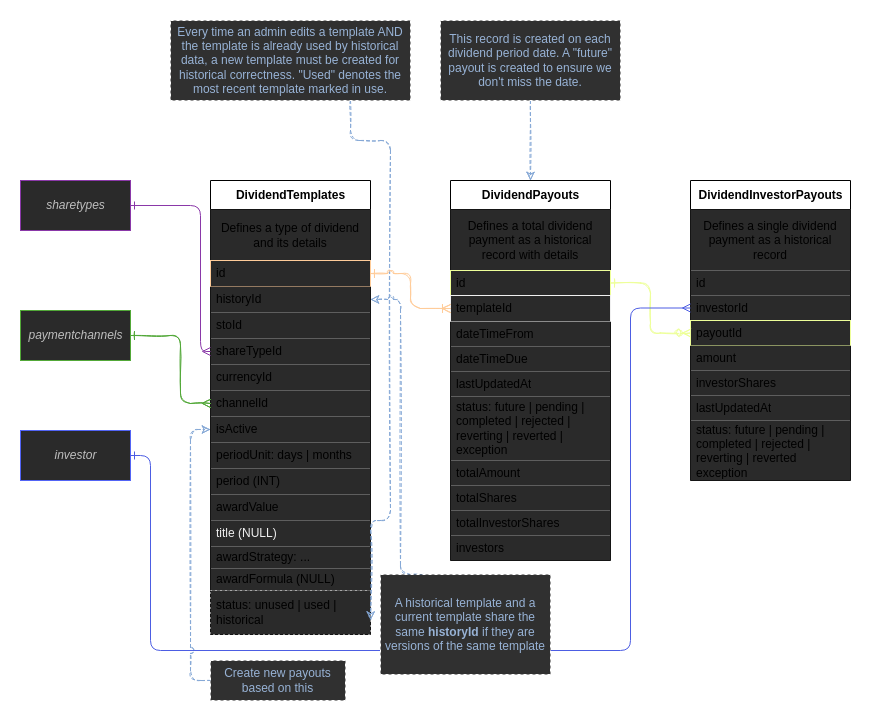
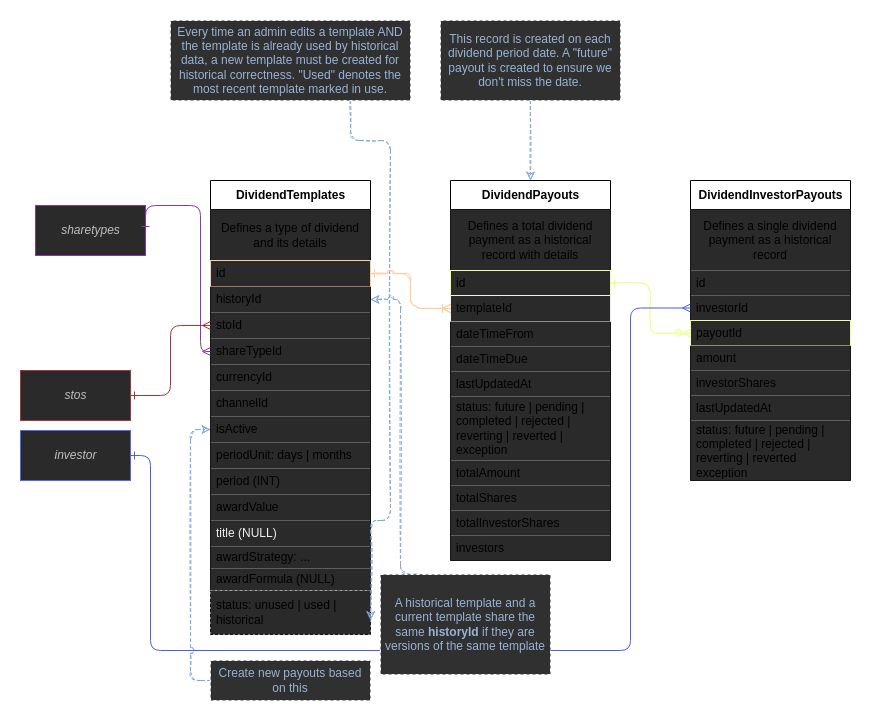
  <mxCell id="0" />
  <mxCell id="1" parent="0" />
  <mxCell id="2" value="DividendTemplates" style="swimlane;fontStyle=1;align=center;verticalAlign=middle;childLayout=stackLayout;horizontal=1;startSize=29;horizontalStack=0;resizeParent=1;resizeParentMax=0;resizeLast=0;collapsible=0;marginBottom=0;html=1;swimlaneFillColor=none;" parent="1" vertex="1"><mxGeometry x="210" y="180" width="160" height="454" as="geometry" /></mxCell>
  <mxCell id="3" value="Defines a type of dividend and its details" style="text;html=1;strokeColor=none;align=center;verticalAlign=middle;spacingLeft=4;spacingRight=4;overflow=hidden;rotatable=0;points=[[0,0.5],[1,0.5]];portConstraint=eastwest;fillColor=#2a2a2a;whiteSpace=wrap;" parent="2" vertex="1"><mxGeometry y="29" width="160" height="51" as="geometry" /></mxCell>
  <mxCell id="4" value="id&lt;br&gt;" style="text;html=1;align=left;verticalAlign=middle;spacingLeft=4;spacingRight=4;overflow=hidden;rotatable=0;points=[[0,0.5],[1,0.5]];portConstraint=eastwest;fillColor=#2a2a2a;strokeColor=#FFCC99;" parent="2" vertex="1"><mxGeometry y="80" width="160" height="26" as="geometry" /></mxCell>
  <mxCell id="5" value="historyId" style="text;html=1;align=left;verticalAlign=middle;spacingLeft=4;spacingRight=4;overflow=hidden;rotatable=0;points=[[0,0.5],[1,0.5]];portConstraint=eastwest;fillColor=#2a2a2a;" parent="2" vertex="1"><mxGeometry y="106" width="160" height="26" as="geometry" /></mxCell>
  <mxCell id="6" value="stoId" style="text;html=1;align=left;verticalAlign=middle;spacingLeft=4;spacingRight=4;overflow=hidden;rotatable=0;points=[[0,0.5],[1,0.5]];portConstraint=eastwest;fillColor=#2a2a2a;" parent="2" vertex="1"><mxGeometry y="132" width="160" height="26" as="geometry" /></mxCell>
  <mxCell id="7" value="shareTypeId" style="text;html=1;align=left;verticalAlign=middle;spacingLeft=4;spacingRight=4;overflow=hidden;rotatable=0;points=[[0,0.5],[1,0.5]];portConstraint=eastwest;fillColor=#2a2a2a;" parent="2" vertex="1"><mxGeometry y="158" width="160" height="26" as="geometry" /></mxCell>
  <mxCell id="8" value="currencyId" style="text;html=1;align=left;verticalAlign=middle;spacingLeft=4;spacingRight=4;overflow=hidden;rotatable=0;points=[[0,0.5],[1,0.5]];portConstraint=eastwest;fillColor=#2a2a2a;" parent="2" vertex="1"><mxGeometry y="184" width="160" height="26" as="geometry" /></mxCell>
  <mxCell id="9" value="channelId" style="text;html=1;align=left;verticalAlign=middle;spacingLeft=4;spacingRight=4;overflow=hidden;rotatable=0;points=[[0,0.5],[1,0.5]];portConstraint=eastwest;fillColor=#2a2a2a;" parent="2" vertex="1"><mxGeometry y="210" width="160" height="26" as="geometry" /></mxCell>
  <mxCell id="10" value="isActive" style="text;html=1;align=left;verticalAlign=middle;spacingLeft=4;spacingRight=4;overflow=hidden;rotatable=0;points=[[0,0.5],[1,0.5]];portConstraint=eastwest;fillColor=#2a2a2a;" parent="2" vertex="1"><mxGeometry y="236" width="160" height="26" as="geometry" /></mxCell>
  <mxCell id="11" value="periodUnit: days | months" style="text;html=1;align=left;verticalAlign=middle;spacingLeft=4;spacingRight=4;overflow=hidden;rotatable=0;points=[[0,0.5],[1,0.5]];portConstraint=eastwest;fillColor=#2a2a2a;" parent="2" vertex="1"><mxGeometry y="262" width="160" height="26" as="geometry" /></mxCell>
  <mxCell id="12" value="period (INT)" style="text;html=1;align=left;verticalAlign=middle;spacingLeft=4;spacingRight=4;overflow=hidden;rotatable=0;points=[[0,0.5],[1,0.5]];portConstraint=eastwest;fillColor=#2a2a2a;" parent="2" vertex="1"><mxGeometry y="288" width="160" height="26" as="geometry" /></mxCell>
  <mxCell id="13" value="awardValue" style="text;html=1;align=left;verticalAlign=middle;spacingLeft=4;spacingRight=4;overflow=hidden;rotatable=0;points=[[0,0.5],[1,0.5]];portConstraint=eastwest;fillColor=#2a2a2a;" parent="2" vertex="1"><mxGeometry y="314" width="160" height="26" as="geometry" /></mxCell>
  <mxCell id="14" value="&lt;meta charset=&quot;utf-8&quot;&gt;&lt;span style=&quot;color: rgb(240, 240, 240); font-family: helvetica; font-size: 12px; font-style: normal; font-weight: 400; letter-spacing: normal; text-align: left; text-indent: 0px; text-transform: none; word-spacing: 0px; background-color: rgb(42, 42, 42); display: inline; float: none;&quot;&gt;title (NULL)&lt;/span&gt;" style="text;html=1;align=left;verticalAlign=middle;spacingLeft=4;spacingRight=4;overflow=hidden;rotatable=0;points=[[0,0.5],[1,0.5]];portConstraint=eastwest;fillColor=#2a2a2a;" parent="2" vertex="1"><mxGeometry y="340" width="160" height="26" as="geometry" /></mxCell>
  <mxCell id="15" value="awardStrategy: ..." style="text;html=1;align=left;verticalAlign=middle;spacingLeft=4;spacingRight=4;overflow=hidden;rotatable=0;points=[[0,0.5],[1,0.5]];portConstraint=eastwest;fillColor=#2a2a2a;whiteSpace=wrap;" parent="2" vertex="1"><mxGeometry y="366" width="160" height="22" as="geometry" /></mxCell>
  <mxCell id="16" value="awardFormula (NULL)" style="text;html=1;align=left;verticalAlign=middle;spacingLeft=4;spacingRight=4;overflow=hidden;rotatable=0;points=[[0,0.5],[1,0.5]];portConstraint=eastwest;fillColor=#2a2a2a;whiteSpace=wrap;" vertex="1" parent="2"><mxGeometry y="388" width="160" height="22" as="geometry" /></mxCell>
  <mxCell id="17" value="status: unused | used | historical" style="text;html=1;align=left;verticalAlign=middle;spacingLeft=4;spacingRight=4;overflow=hidden;rotatable=0;points=[[0,0.5],[1,0.5]];portConstraint=eastwest;fillColor=#2a2a2a;strokeColor=#f0f0f0;dashed=1;dashPattern=1 4;whiteSpace=wrap;" parent="2" vertex="1"><mxGeometry y="410" width="160" height="44" as="geometry" /></mxCell>
  <mxCell id="18" value="DividendPayouts" style="swimlane;fontStyle=1;align=center;verticalAlign=middle;childLayout=stackLayout;horizontal=1;startSize=29;horizontalStack=0;resizeParent=1;resizeParentMax=0;resizeLast=0;collapsible=0;marginBottom=0;html=1;" parent="1" vertex="1"><mxGeometry x="450" y="180" width="160" height="380" as="geometry" /></mxCell>
  <mxCell id="19" value="Defines a total dividend payment as a historical record with details" style="text;html=1;strokeColor=none;align=center;verticalAlign=middle;spacingLeft=4;spacingRight=4;overflow=hidden;rotatable=0;points=[[0,0.5],[1,0.5]];portConstraint=eastwest;fillColor=#2a2a2a;whiteSpace=wrap;" parent="18" vertex="1"><mxGeometry y="29" width="160" height="61" as="geometry" /></mxCell>
  <mxCell id="20" value="id" style="text;html=1;align=left;verticalAlign=middle;spacingLeft=4;spacingRight=4;overflow=hidden;rotatable=0;points=[[0,0.5],[1,0.5]];portConstraint=eastwest;fillColor=#2a2a2a;strokeColor=#EEFF99;glass=0;shadow=0;rounded=0;" parent="18" vertex="1"><mxGeometry y="90" width="160" height="25" as="geometry" /></mxCell>
  <mxCell id="21" value="templateId" style="text;html=1;align=left;verticalAlign=middle;spacingLeft=4;spacingRight=4;overflow=hidden;rotatable=0;points=[[0,0.5],[1,0.5]];portConstraint=eastwest;fillColor=#2a2a2a;strokeColor=#f0f0f0;" parent="18" vertex="1"><mxGeometry y="115" width="160" height="26" as="geometry" /></mxCell>
  <mxCell id="22" value="dateTimeFrom" style="text;html=1;strokeColor=none;align=left;verticalAlign=middle;spacingLeft=4;spacingRight=4;overflow=hidden;rotatable=0;points=[[0,0.5],[1,0.5]];portConstraint=eastwest;fillColor=#2a2a2a;" parent="18" vertex="1"><mxGeometry y="141" width="160" height="25" as="geometry" /></mxCell>
  <mxCell id="23" value="dateTimeDue" style="text;html=1;strokeColor=none;align=left;verticalAlign=middle;spacingLeft=4;spacingRight=4;overflow=hidden;rotatable=0;points=[[0,0.5],[1,0.5]];portConstraint=eastwest;fillColor=#2a2a2a;" parent="18" vertex="1"><mxGeometry y="166" width="160" height="25" as="geometry" /></mxCell>
  <mxCell id="24" value="lastUpdatedAt" style="text;html=1;strokeColor=none;align=left;verticalAlign=middle;spacingLeft=4;spacingRight=4;overflow=hidden;rotatable=0;points=[[0,0.5],[1,0.5]];portConstraint=eastwest;fillColor=#2a2a2a;" parent="18" vertex="1"><mxGeometry y="191" width="160" height="25" as="geometry" /></mxCell>
  <mxCell id="25" value="status: future | pending | completed | rejected | reverting | reverted | exception" style="text;html=1;strokeColor=none;align=left;verticalAlign=middle;spacingLeft=4;spacingRight=4;overflow=hidden;rotatable=0;points=[[0,0.5],[1,0.5]];portConstraint=eastwest;fillColor=#2a2a2a;whiteSpace=wrap;" parent="18" vertex="1"><mxGeometry y="216" width="160" height="64" as="geometry" /></mxCell>
  <mxCell id="26" value="totalAmount" style="text;html=1;strokeColor=none;align=left;verticalAlign=middle;spacingLeft=4;spacingRight=4;overflow=hidden;rotatable=0;points=[[0,0.5],[1,0.5]];portConstraint=eastwest;fillColor=#2a2a2a;" parent="18" vertex="1"><mxGeometry y="280" width="160" height="25" as="geometry" /></mxCell>
  <mxCell id="27" value="totalShares" style="text;html=1;strokeColor=none;align=left;verticalAlign=middle;spacingLeft=4;spacingRight=4;overflow=hidden;rotatable=0;points=[[0,0.5],[1,0.5]];portConstraint=eastwest;fillColor=#2a2a2a;" parent="18" vertex="1"><mxGeometry y="305" width="160" height="25" as="geometry" /></mxCell>
  <mxCell id="28" value="totalInvestorShares" style="text;html=1;strokeColor=none;align=left;verticalAlign=middle;spacingLeft=4;spacingRight=4;overflow=hidden;rotatable=0;points=[[0,0.5],[1,0.5]];portConstraint=eastwest;fillColor=#2a2a2a;" parent="18" vertex="1"><mxGeometry y="330" width="160" height="25" as="geometry" /></mxCell>
  <mxCell id="29" value="investors" style="text;html=1;strokeColor=none;align=left;verticalAlign=middle;spacingLeft=4;spacingRight=4;overflow=hidden;rotatable=0;points=[[0,0.5],[1,0.5]];portConstraint=eastwest;fillColor=#2a2a2a;" parent="18" vertex="1"><mxGeometry y="355" width="160" height="25" as="geometry" /></mxCell>
- <mxCell id="30" value="sharetypes" style="html=1;fillColor=#2a2a2a;gradientColor=none;fontStyle=2;fontColor=#BFBFBF;strokeColor=#8A38A8;" parent="1" vertex="1"><mxGeometry x="20" y="180" width="110" height="50" as="geometry" /></mxCell>
+ <mxCell id="30" value="sharetypes" style="html=1;fillColor=#2a2a2a;gradientColor=none;fontStyle=2;fontColor=#BFBFBF;strokeColor=#8A38A8;" parent="1" vertex="1"><mxGeometry x="35" y="205" width="110" height="50" as="geometry" /></mxCell>
  <mxCell id="31" style="edgeStyle=orthogonalEdgeStyle;rounded=1;html=1;entryX=1;entryY=0.5;entryDx=0;entryDy=0;strokeColor=#8A38A8;endArrow=ERone;endFill=0;startArrow=ERmany;startFill=0;" parent="1" source="7" target="30" edge="1"><mxGeometry relative="1" as="geometry"><Array as="points"><mxPoint x="200" y="351" /><mxPoint x="200" y="205" /></Array></mxGeometry></mxCell>
  <mxCell id="32" value="DividendInvestorPayouts" style="swimlane;fontStyle=1;align=center;verticalAlign=middle;childLayout=stackLayout;horizontal=1;startSize=29;horizontalStack=0;resizeParent=1;resizeParentMax=0;resizeLast=0;collapsible=0;marginBottom=0;html=1;" parent="1" vertex="1"><mxGeometry x="690" y="180" width="160" height="300" as="geometry" /></mxCell>
  <mxCell id="33" value="Defines a single dividend payment as a historical record" style="text;html=1;strokeColor=none;align=center;verticalAlign=middle;spacingLeft=4;spacingRight=4;overflow=hidden;rotatable=0;points=[[0,0.5],[1,0.5]];portConstraint=eastwest;fillColor=#2a2a2a;whiteSpace=wrap;" parent="32" vertex="1"><mxGeometry y="29" width="160" height="61" as="geometry" /></mxCell>
  <mxCell id="34" value="id" style="text;html=1;strokeColor=none;align=left;verticalAlign=middle;spacingLeft=4;spacingRight=4;overflow=hidden;rotatable=0;points=[[0,0.5],[1,0.5]];portConstraint=eastwest;fillColor=#2a2a2a;" parent="32" vertex="1"><mxGeometry y="90" width="160" height="25" as="geometry" /></mxCell>
  <mxCell id="35" value="investorId" style="text;html=1;strokeColor=none;align=left;verticalAlign=middle;spacingLeft=4;spacingRight=4;overflow=hidden;rotatable=0;points=[[0,0.5],[1,0.5]];portConstraint=eastwest;fillColor=#2a2a2a;" parent="32" vertex="1"><mxGeometry y="115" width="160" height="25" as="geometry" /></mxCell>
  <mxCell id="36" value="payoutId" style="text;html=1;align=left;verticalAlign=middle;spacingLeft=4;spacingRight=4;overflow=hidden;rotatable=0;points=[[0,0.5],[1,0.5]];portConstraint=eastwest;fillColor=#2a2a2a;strokeColor=#EEFF99;" parent="32" vertex="1"><mxGeometry y="140" width="160" height="25" as="geometry" /></mxCell>
  <mxCell id="37" value="amount" style="text;html=1;strokeColor=none;align=left;verticalAlign=middle;spacingLeft=4;spacingRight=4;overflow=hidden;rotatable=0;points=[[0,0.5],[1,0.5]];portConstraint=eastwest;fillColor=#2a2a2a;" parent="32" vertex="1"><mxGeometry y="165" width="160" height="25" as="geometry" /></mxCell>
  <mxCell id="38" value="investorShares" style="text;html=1;strokeColor=none;align=left;verticalAlign=middle;spacingLeft=4;spacingRight=4;overflow=hidden;rotatable=0;points=[[0,0.5],[1,0.5]];portConstraint=eastwest;fillColor=#2a2a2a;" parent="32" vertex="1"><mxGeometry y="190" width="160" height="25" as="geometry" /></mxCell>
  <mxCell id="39" value="lastUpdatedAt" style="text;html=1;strokeColor=none;align=left;verticalAlign=middle;spacingLeft=4;spacingRight=4;overflow=hidden;rotatable=0;points=[[0,0.5],[1,0.5]];portConstraint=eastwest;fillColor=#2a2a2a;" parent="32" vertex="1"><mxGeometry y="215" width="160" height="25" as="geometry" /></mxCell>
  <mxCell id="40" value="status: future | pending | completed | rejected | reverting | reverted exception" style="text;html=1;strokeColor=none;align=left;verticalAlign=middle;spacingLeft=4;spacingRight=4;overflow=hidden;rotatable=0;points=[[0,0.5],[1,0.5]];portConstraint=eastwest;fillColor=#2a2a2a;whiteSpace=wrap;" parent="32" vertex="1"><mxGeometry y="240" width="160" height="60" as="geometry" /></mxCell>
  <mxCell id="41" style="edgeStyle=orthogonalEdgeStyle;rounded=1;sketch=1;jumpStyle=arc;html=1;exitX=0;exitY=0.5;exitDx=0;exitDy=0;entryX=1;entryY=0.5;entryDx=0;entryDy=0;fontColor=#808080;startArrow=ERzeroToMany;startFill=1;strokeColor=#EEFF99;endArrow=ERone;endFill=0;" parent="1" source="36" target="20" edge="1"><mxGeometry relative="1" as="geometry" /></mxCell>
- <mxCell id="42" value="paymentchannels" style="html=1;fillColor=#2a2a2a;gradientColor=none;fontStyle=2;fontColor=#BFBFBF;strokeColor=#52A838;" parent="1" vertex="1"><mxGeometry x="20" y="310" width="110" height="50" as="geometry" /></mxCell>
- <mxCell id="43" style="edgeStyle=orthogonalEdgeStyle;rounded=1;sketch=1;jumpStyle=arc;html=1;entryX=1;entryY=0.5;entryDx=0;entryDy=0;fontColor=#808080;strokeColor=#52A838;endArrow=ERone;endFill=0;startArrow=ERmany;startFill=0;" parent="1" source="9" target="42" edge="1"><mxGeometry relative="1" as="geometry"><Array as="points"><mxPoint x="180" y="403" /><mxPoint x="180" y="335" /></Array></mxGeometry></mxCell>
  <mxCell id="44" style="edgeStyle=orthogonalEdgeStyle;rounded=1;sketch=1;jumpStyle=arc;html=1;exitX=0.75;exitY=1;exitDx=0;exitDy=0;dashed=1;fontFamily=Helvetica;fontColor=#98B3D6;strokeColor=#85A8D6;entryX=1.001;entryY=0.673;entryDx=0;entryDy=0;entryPerimeter=0;" parent="1" source="45" target="17" edge="1"><mxGeometry relative="1" as="geometry"><Array as="points"><mxPoint x="350" y="140" /><mxPoint x="390" y="140" /><mxPoint x="390" y="520" /></Array></mxGeometry></mxCell>
  <mxCell id="45" value="Every time an admin edits a template AND the template is already used by historical data, a new template must be created for historical correctness. &quot;Used&quot; denotes the most recent template marked in use." style="rounded=0;whiteSpace=wrap;html=1;fillColor=#303030;gradientColor=none;strokeColor=#FFFFFF;fontFamily=Helvetica;fontColor=#98B3D6;dashed=1;spacing=4;" parent="1" vertex="1"><mxGeometry x="170" y="20" width="240" height="80" as="geometry" /></mxCell>
  <mxCell id="46" style="edgeStyle=orthogonalEdgeStyle;sketch=1;jumpStyle=arc;html=1;exitX=0;exitY=0.5;exitDx=0;exitDy=0;entryX=1;entryY=0.5;entryDx=0;entryDy=0;fontColor=#808080;startArrow=ERoneToMany;startFill=0;strokeColor=#FFCC99;endArrow=ERone;endFill=0;" parent="1" source="21" target="4" edge="1"><mxGeometry relative="1" as="geometry" /></mxCell>
  <mxCell id="47" style="edgeStyle=orthogonalEdgeStyle;sketch=1;jumpStyle=arc;html=1;exitX=0.5;exitY=1;exitDx=0;exitDy=0;dashed=1;fontColor=#98B3D6;strokeColor=#85A8D6;" parent="1" source="48" target="18" edge="1"><mxGeometry relative="1" as="geometry" /></mxCell>
  <mxCell id="48" value="This record is created on each dividend period date. A &quot;future&quot; payout is created to ensure we don't miss the date." style="rounded=0;whiteSpace=wrap;html=1;fillColor=#303030;gradientColor=none;strokeColor=#FFFFFF;fontFamily=Helvetica;fontColor=#98B3D6;dashed=1;spacing=4;" parent="1" vertex="1"><mxGeometry x="440" y="20" width="180" height="80" as="geometry" /></mxCell>
+ <mxCell id="49" value="stos" style="html=1;fillColor=#2a2a2a;gradientColor=none;fontStyle=2;fontColor=#BFBFBF;strokeColor=#A83838;" parent="1" vertex="1"><mxGeometry x="20" y="370" width="110" height="50" as="geometry" /></mxCell>
  <mxCell id="50" value="investor" style="html=1;fillColor=#2a2a2a;gradientColor=none;fontStyle=2;fontColor=#BFBFBF;strokeColor=#5264F5;" parent="1" vertex="1"><mxGeometry x="20" y="430" width="110" height="50" as="geometry" /></mxCell>
+ <mxCell id="51" style="edgeStyle=orthogonalEdgeStyle;html=1;exitX=0;exitY=0.5;exitDx=0;exitDy=0;entryX=1;entryY=0.5;entryDx=0;entryDy=0;startArrow=ERmany;startFill=0;endArrow=ERone;endFill=0;strokeColor=#A83838;" parent="1" source="6" target="49" edge="1"><mxGeometry relative="1" as="geometry" /></mxCell>
  <mxCell id="52" style="edgeStyle=orthogonalEdgeStyle;html=1;exitX=0;exitY=0.5;exitDx=0;exitDy=0;entryX=1;entryY=0.5;entryDx=0;entryDy=0;startArrow=ERmany;startFill=0;endArrow=ERone;endFill=0;strokeColor=#4C5DE3;" parent="1" source="35" target="50" edge="1"><mxGeometry relative="1" as="geometry"><Array as="points"><mxPoint x="630" y="308" /><mxPoint x="630" y="650" /><mxPoint x="150" y="650" /><mxPoint x="150" y="455" /></Array></mxGeometry></mxCell>
  <mxCell id="53" style="edgeStyle=orthogonalEdgeStyle;sketch=1;jumpStyle=arc;html=1;entryX=0;entryY=0.5;entryDx=0;entryDy=0;dashed=1;fontColor=#98B3D6;strokeColor=#85A8D6;exitX=0;exitY=0.5;exitDx=0;exitDy=0;" parent="1" source="54" target="10" edge="1"><mxGeometry relative="1" as="geometry"><Array as="points"><mxPoint x="190" y="680" /><mxPoint x="190" y="429" /></Array></mxGeometry></mxCell>
- <mxCell id="54" value="Create new payouts based on this" style="rounded=0;whiteSpace=wrap;html=1;dashed=1;fontColor=#98B3D6;strokeColor=#FFFFFF;fillColor=#303030;" parent="1" vertex="1"><mxGeometry x="210" y="660" width="135" height="40" as="geometry" /></mxCell>
+ <mxCell id="54" value="Create new payouts based on this" style="rounded=0;whiteSpace=wrap;html=1;dashed=1;fontColor=#98B3D6;strokeColor=#FFFFFF;fillColor=#303030;" parent="1" vertex="1"><mxGeometry x="210" y="660" width="160" height="40" as="geometry" /></mxCell>
  <mxCell id="55" style="edgeStyle=orthogonalEdgeStyle;sketch=1;jumpStyle=arc;html=1;exitX=0.25;exitY=0;exitDx=0;exitDy=0;entryX=1;entryY=0.5;entryDx=0;entryDy=0;dashed=1;fontColor=#98B3D6;strokeColor=#85A8D6;" parent="1" source="56" target="5" edge="1"><mxGeometry relative="1" as="geometry"><Array as="points"><mxPoint x="400" y="574" /><mxPoint x="400" y="299" /></Array></mxGeometry></mxCell>
  <mxCell id="56" value="A historical template and a current template share the same &lt;b&gt;historyId&lt;/b&gt; if they are versions of the same template" style="rounded=0;whiteSpace=wrap;html=1;dashed=1;fontColor=#98B3D6;strokeColor=#FFFFFF;fillColor=#303030;" parent="1" vertex="1"><mxGeometry x="380" y="574" width="170" height="100" as="geometry" /></mxCell>
